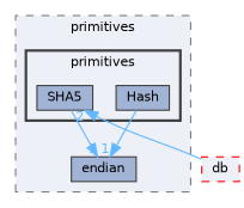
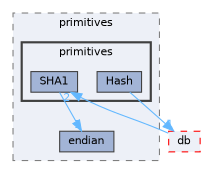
  digraph {
    compound=true
    node [color=grey25 fillcolor="#a2b4d6" fontname=Helvetica fontsize=10 shape=box style=filled]
    edge [color=steelblue1 fontcolor=steelblue1 fontname=Helvetica fontsize=10 headlabel=1 labeldistance=1.5 labelfontname=Helvetica labelfontsize=10]
    n1 [height=0.2 label=Hash width=0.4]
-   n2 [height=0.2 label=SHA5 width=0.4]
+   n2 [height=0.2 label=SHA1 width=0.4]
    n3 [height=0.2 label=endian width=0.4]
    n4 [color=red fillcolor="#edf0f7" height=0.2 label=db style="filled,dashed" width=0.4]
    subgraph cluster_1 {
      bgcolor="#edf0f7"
      fontname=Helvetica
      fontsize=10
      label=primitives
      pencolor=grey50
      style="filled,dashed"
      n3
      subgraph cluster_2 {
        bgcolor="#edf0f7"
        fontname=Helvetica
        fontsize=10
        label=primitives
        pencolor=grey25
        style="filled,bold"
        n1
        n2
      }
    }
-   n1 -> n3
+   n1 -> n4
    n2 -> n3
    n4 -> n2 [headlabel=2]
  }
